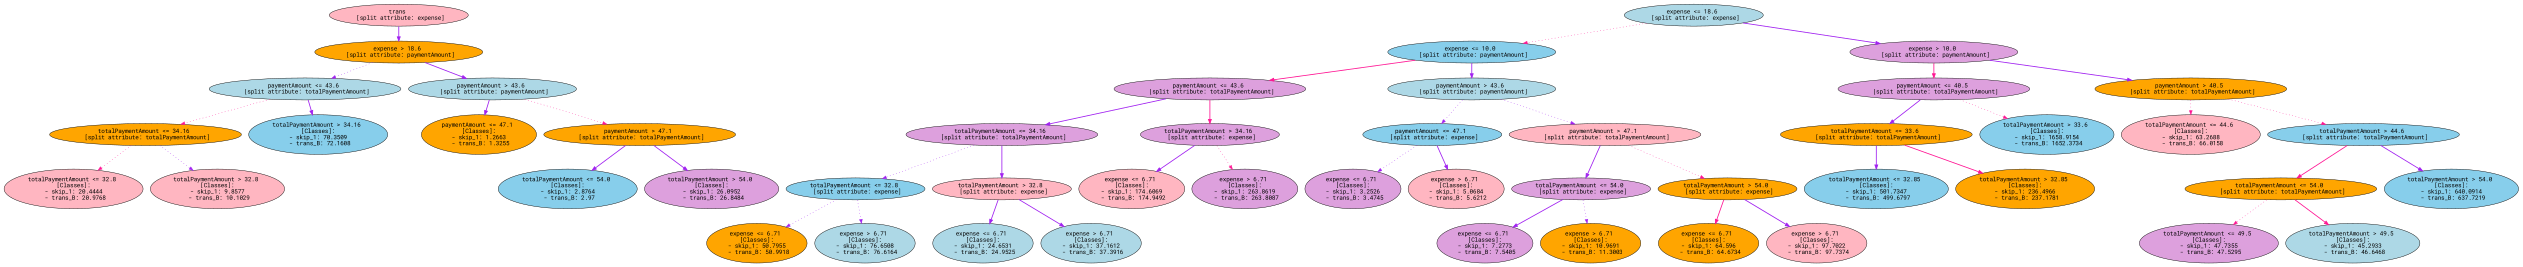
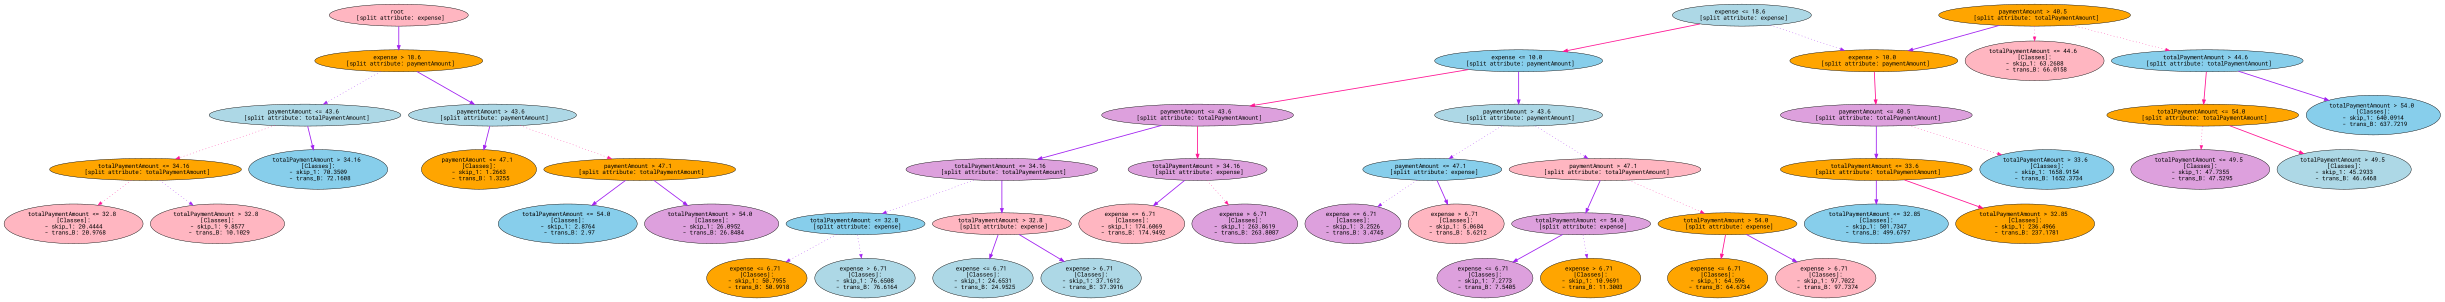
  digraph {
    fontname="Roboto Mono"
    node [fillcolor=orange fontname="Roboto Mono" style=filled]
    edge [color=purple fontname="Roboto Mono" style=bold]
-   n1 [fillcolor=lightpink label="trans \n [split attribute: expense]"]
+   n1 [fillcolor=lightpink label="root \n [split attribute: expense]"]
    n2 [label="expense > 18.6 \n [split attribute: paymentAmount]"]
    n3 [fillcolor=lightblue label="expense <= 18.6 \n [split attribute: expense]"]
    n4 [fillcolor=skyblue label="expense <= 10.0 \n [split attribute: paymentAmount]"]
-   n5 [fillcolor=plum label="expense > 10.0 \n [split attribute: paymentAmount]"]
+   n5 [label="expense > 10.0 \n [split attribute: paymentAmount]"]
    n6 [fillcolor=lightblue label="paymentAmount <= 43.6 \n [split attribute: totalPaymentAmount]"]
    n7 [fillcolor=lightblue label="paymentAmount > 43.6 \n [split attribute: paymentAmount]"]
    n8 [fillcolor=plum label="paymentAmount <= 43.6 \n [split attribute: totalPaymentAmount]"]
    n9 [fillcolor=lightblue label="paymentAmount > 43.6 \n [split attribute: paymentAmount]"]
    n10 [fillcolor=plum label="paymentAmount <= 40.5 \n [split attribute: totalPaymentAmount]"]
    n11 [label="paymentAmount > 40.5 \n [split attribute: totalPaymentAmount]"]
    n12 [fillcolor=plum label="totalPaymentAmount <= 34.16 \n [split attribute: totalPaymentAmount]"]
    n13 [fillcolor=plum label="totalPaymentAmount > 34.16 \n [split attribute: expense]"]
    n14 [fillcolor=skyblue label="paymentAmount <= 47.1 \n [split attribute: expense]"]
    n15 [fillcolor=lightpink label="paymentAmount > 47.1 \n [split attribute: totalPaymentAmount]"]
    n16 [fillcolor=skyblue label="totalPaymentAmount <= 32.8 \n [split attribute: expense]"]
    n17 [fillcolor=lightpink label="totalPaymentAmount > 32.8 \n [split attribute: expense]"]
    n18 [fillcolor=lightpink label="expense <= 6.71 \n [Classes]: \n - skip_1: 174.6069 \n - trans_B: 174.9492"]
    n19 [fillcolor=plum label="expense > 6.71 \n [Classes]: \n - skip_1: 263.8619 \n - trans_B: 263.8087"]
    n20 [label="expense <= 6.71 \n [Classes]: \n - skip_1: 50.7955 \n - trans_B: 50.9918"]
    n21 [fillcolor=lightblue label="expense > 6.71 \n [Classes]: \n - skip_1: 76.6508 \n - trans_B: 76.6164"]
    n22 [fillcolor=lightblue label="expense <= 6.71 \n [Classes]: \n - skip_1: 24.6531 \n - trans_B: 24.9525"]
    n23 [fillcolor=lightblue label="expense > 6.71 \n [Classes]: \n - skip_1: 37.1612 \n - trans_B: 37.3916"]
    n24 [fillcolor=plum label="expense <= 6.71 \n [Classes]: \n - skip_1: 3.2526 \n - trans_B: 3.4745"]
    n25 [fillcolor=lightpink label="expense > 6.71 \n [Classes]: \n - skip_1: 5.0684 \n - trans_B: 5.6212"]
    n26 [fillcolor=plum label="totalPaymentAmount <= 54.0 \n [split attribute: expense]"]
    n27 [label="totalPaymentAmount > 54.0 \n [split attribute: expense]"]
    n28 [fillcolor=plum label="expense <= 6.71 \n [Classes]: \n - skip_1: 7.2773 \n - trans_B: 7.5405"]
    n29 [label="expense > 6.71 \n [Classes]: \n - skip_1: 10.9691 \n - trans_B: 11.3003"]
    n30 [label="expense <= 6.71 \n [Classes]: \n - skip_1: 64.596 \n - trans_B: 64.6734"]
    n31 [fillcolor=lightpink label="expense > 6.71 \n [Classes]: \n - skip_1: 97.7022 \n - trans_B: 97.7374"]
    n32 [label="totalPaymentAmount <= 33.6 \n [split attribute: totalPaymentAmount]"]
    n33 [fillcolor=skyblue label="totalPaymentAmount > 33.6 \n [Classes]: \n - skip_1: 1658.9154 \n - trans_B: 1652.3734"]
    n34 [fillcolor=lightpink label="totalPaymentAmount <= 44.6 \n [Classes]: \n - skip_1: 63.2688 \n - trans_B: 66.0158"]
    n35 [fillcolor=skyblue label="totalPaymentAmount > 44.6 \n [split attribute: totalPaymentAmount]"]
    n36 [fillcolor=skyblue label="totalPaymentAmount <= 32.85 \n [Classes]: \n - skip_1: 501.7347 \n - trans_B: 499.6797"]
    n37 [label="totalPaymentAmount > 32.85 \n [Classes]: \n - skip_1: 236.4966 \n - trans_B: 237.1781"]
    n38 [label="totalPaymentAmount <= 54.0 \n [split attribute: totalPaymentAmount]"]
    n39 [fillcolor=skyblue label="totalPaymentAmount > 54.0 \n [Classes]: \n - skip_1: 640.0914 \n - trans_B: 637.7219"]
    n40 [fillcolor=plum label="totalPaymentAmount <= 49.5 \n [Classes]: \n - skip_1: 47.7355 \n - trans_B: 47.5295"]
    n41 [fillcolor=lightblue label="totalPaymentAmount > 49.5 \n [Classes]: \n - skip_1: 45.2933 \n - trans_B: 46.6468"]
    n42 [label="totalPaymentAmount <= 34.16 \n [split attribute: totalPaymentAmount]"]
    n43 [fillcolor=skyblue label="totalPaymentAmount > 34.16 \n [Classes]: \n - skip_1: 70.3509 \n - trans_B: 72.1608"]
    n44 [label="paymentAmount <= 47.1 \n [Classes]: \n - skip_1: 1.2663 \n - trans_B: 1.3255"]
    n45 [label="paymentAmount > 47.1 \n [split attribute: totalPaymentAmount]"]
    n46 [fillcolor=lightpink label="totalPaymentAmount <= 32.8 \n [Classes]: \n - skip_1: 20.4444 \n - trans_B: 20.9768"]
    n47 [fillcolor=lightpink label="totalPaymentAmount > 32.8 \n [Classes]: \n - skip_1: 9.8577 \n - trans_B: 10.1029"]
    n48 [fillcolor=skyblue label="totalPaymentAmount <= 54.0 \n [Classes]: \n - skip_1: 2.8764 \n - trans_B: 2.97"]
    n49 [fillcolor=plum label="totalPaymentAmount > 54.0 \n [Classes]: \n - skip_1: 26.0952 \n - trans_B: 26.8484"]
    n1 -> n2
    n2 -> n6 [style=dotted]
    n2 -> n7
-   n3 -> n4 [color=deeppink style=dotted]
-   n3 -> n5
+   n3 -> n4 [color=deeppink]
+   n3 -> n5 [style=dotted]
    n4 -> n8 [color=deeppink]
    n4 -> n9
    n5 -> n10 [color=deeppink]
-   n5 -> n11
+   n11 -> n5
    n6 -> n42 [color=deeppink style=dotted]
    n6 -> n43
    n7 -> n44
    n7 -> n45 [color=deeppink style=dotted]
    n8 -> n12
    n8 -> n13 [color=deeppink]
    n9 -> n14 [style=dotted]
    n9 -> n15 [style=dotted]
    n10 -> n32
    n10 -> n33 [color=deeppink style=dotted]
    n11 -> n34 [color=deeppink style=dotted]
    n11 -> n35 [color=deeppink style=dotted]
    n12 -> n16 [style=dotted]
    n12 -> n17
    n13 -> n18
    n13 -> n19 [color=deeppink style=dotted]
    n14 -> n24 [style=dotted]
    n14 -> n25
    n15 -> n26
    n15 -> n27 [color=deeppink style=dotted]
    n16 -> n20 [style=dotted]
    n16 -> n21 [style=dotted]
    n17 -> n22
    n17 -> n23
    n26 -> n28
    n26 -> n29 [style=dotted]
    n27 -> n30 [color=deeppink]
    n27 -> n31
    n32 -> n36
    n32 -> n37 [color=deeppink]
    n35 -> n38 [color=deeppink]
    n35 -> n39
    n38 -> n40 [color=deeppink style=dotted]
    n38 -> n41 [color=deeppink]
    n42 -> n46 [color=deeppink style=dotted]
    n42 -> n47 [style=dotted]
    n45 -> n48
    n45 -> n49
  }
